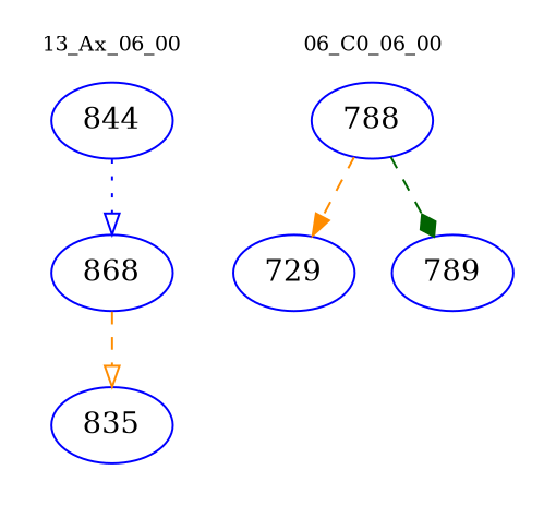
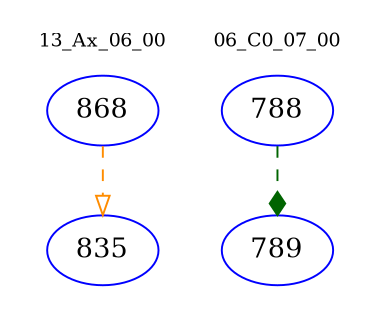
  digraph {
    node [color=blue]
    edge [arrowhead=onormal color=darkorange style=dashed]
-   n1 [label=844]
    n2 [label=835]
    n3 [label=868]
    n4 [label=788]
-   n5 [label=729]
    n6 [label=789]
    subgraph cluster_1 {
      color=white
      fontsize=10
      label="13_Ax_06_00"
-     n1
      n2
      n3
    }
    subgraph cluster_2 {
      color=white
      fontsize=10
-     label="06_C0_06_00"
+     label="06_C0_07_00"
      n4
-     n5
      n6
    }
-   n1 -> n3 [color=blue style=dotted]
    n3 -> n2
-   n4 -> n5 [arrowhead=normal]
    n4 -> n6 [arrowhead=diamond color=darkgreen]
  }
